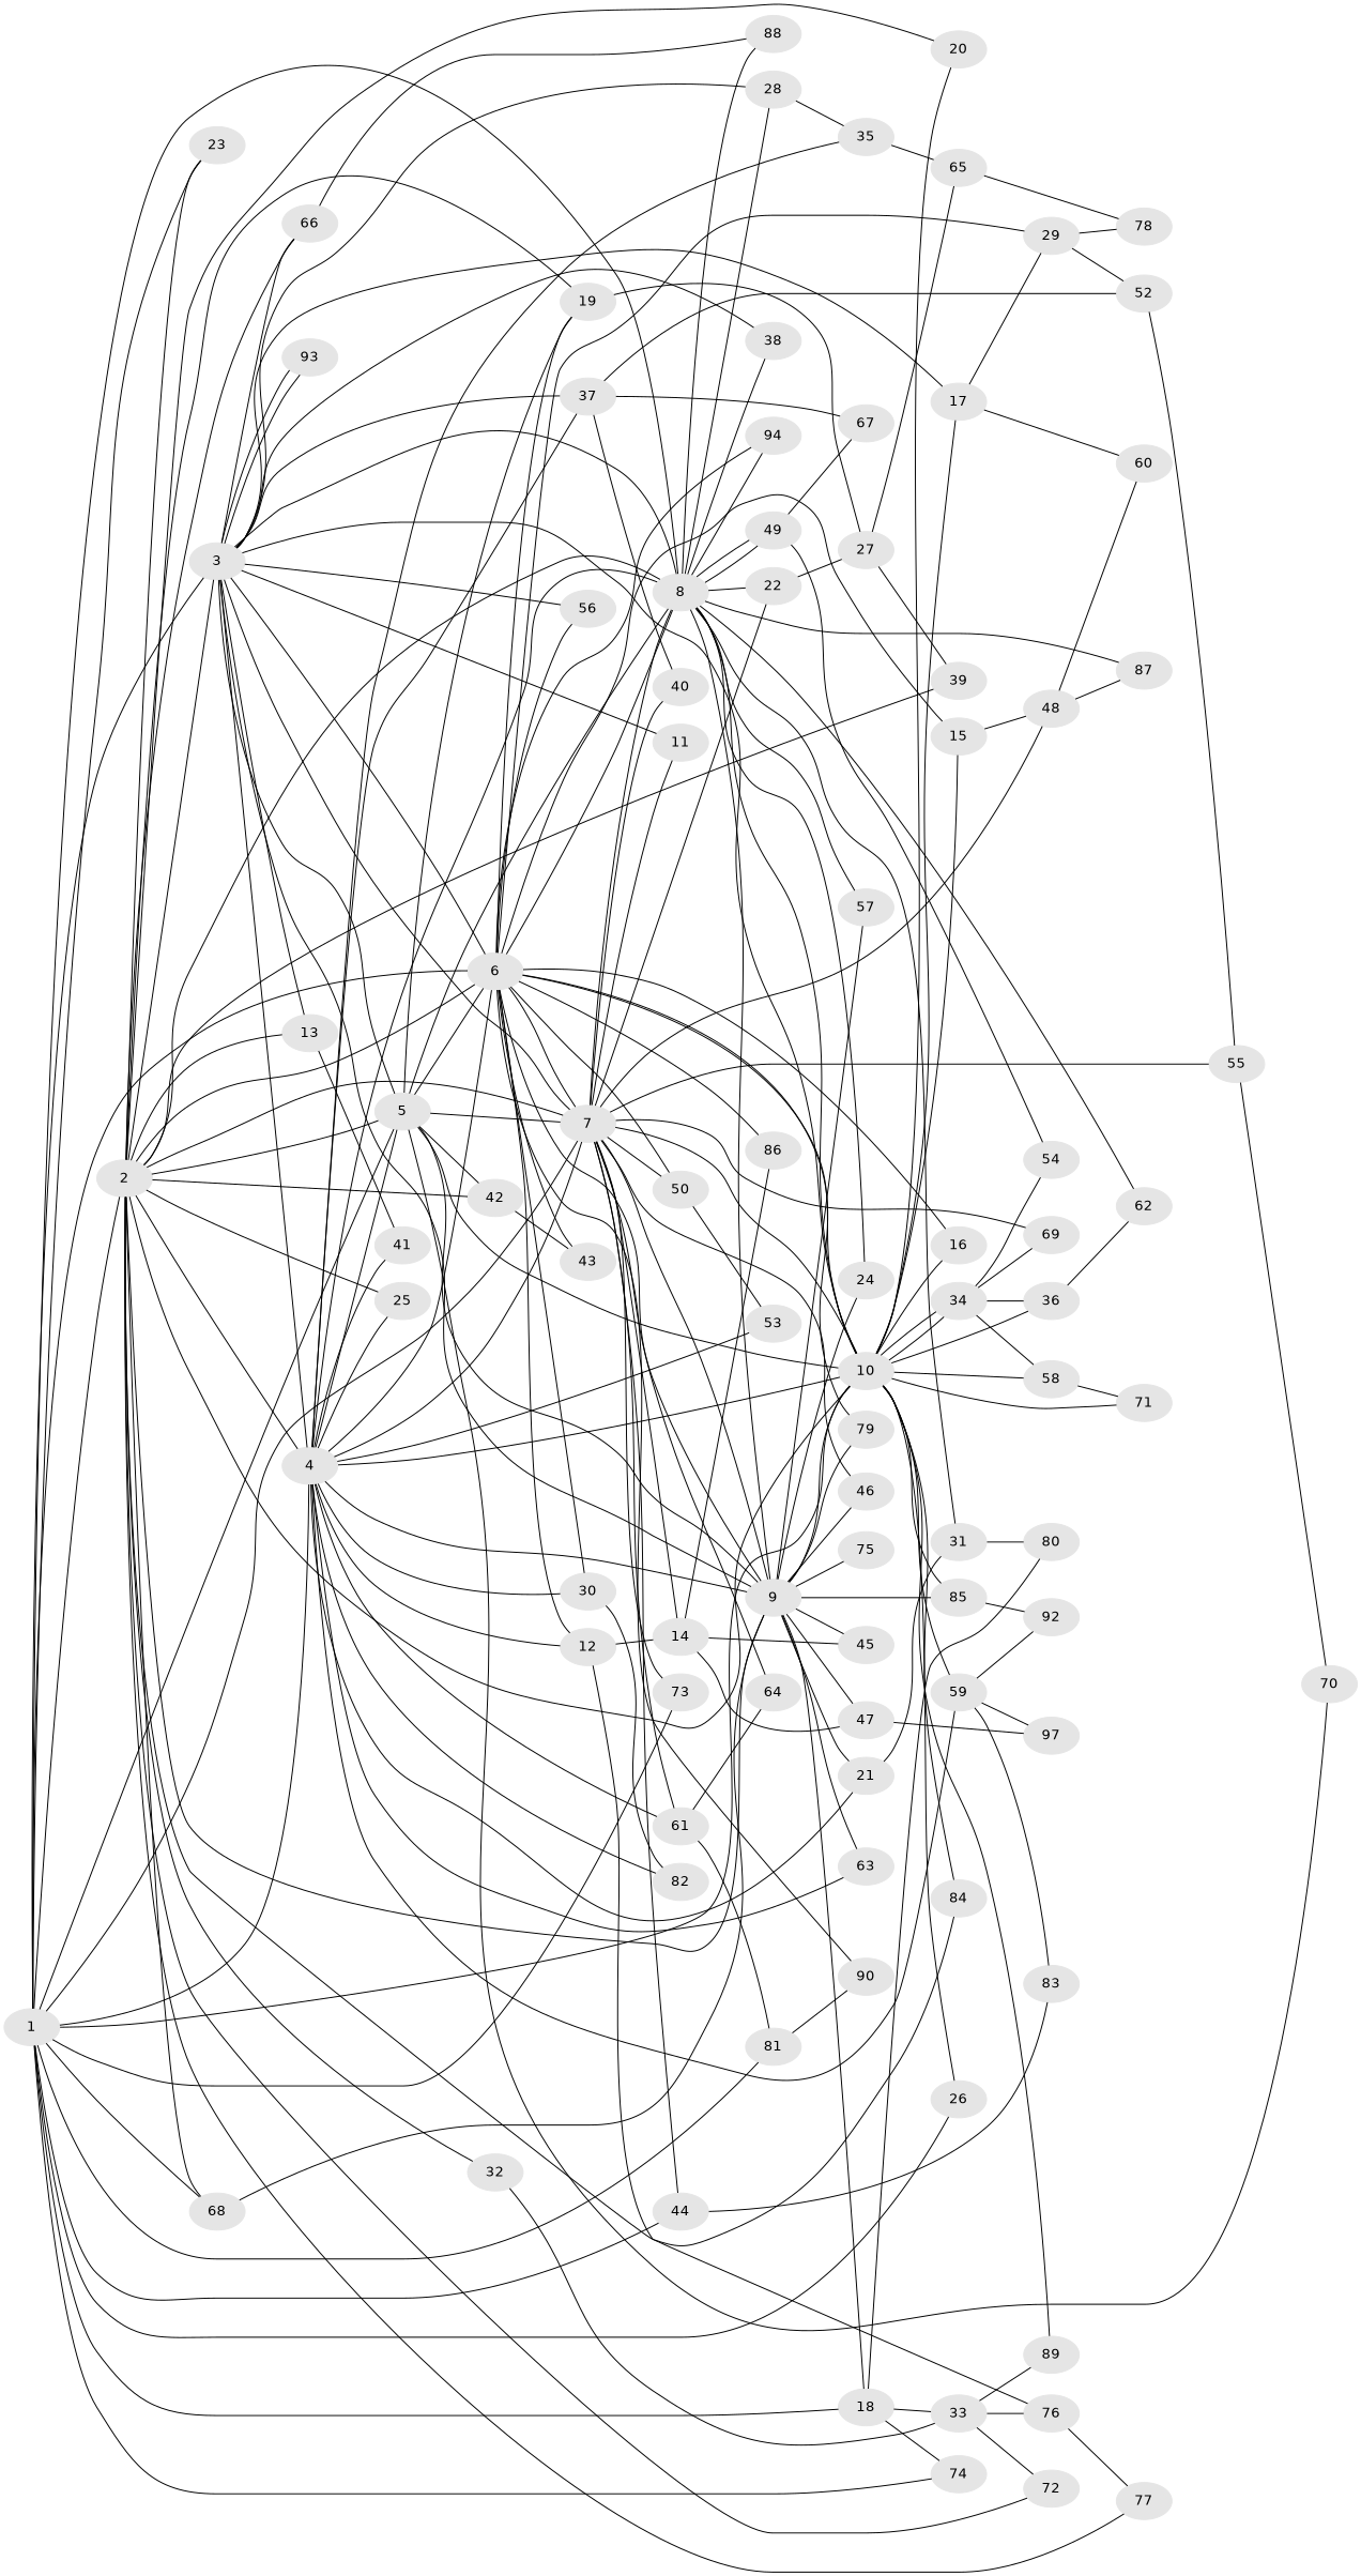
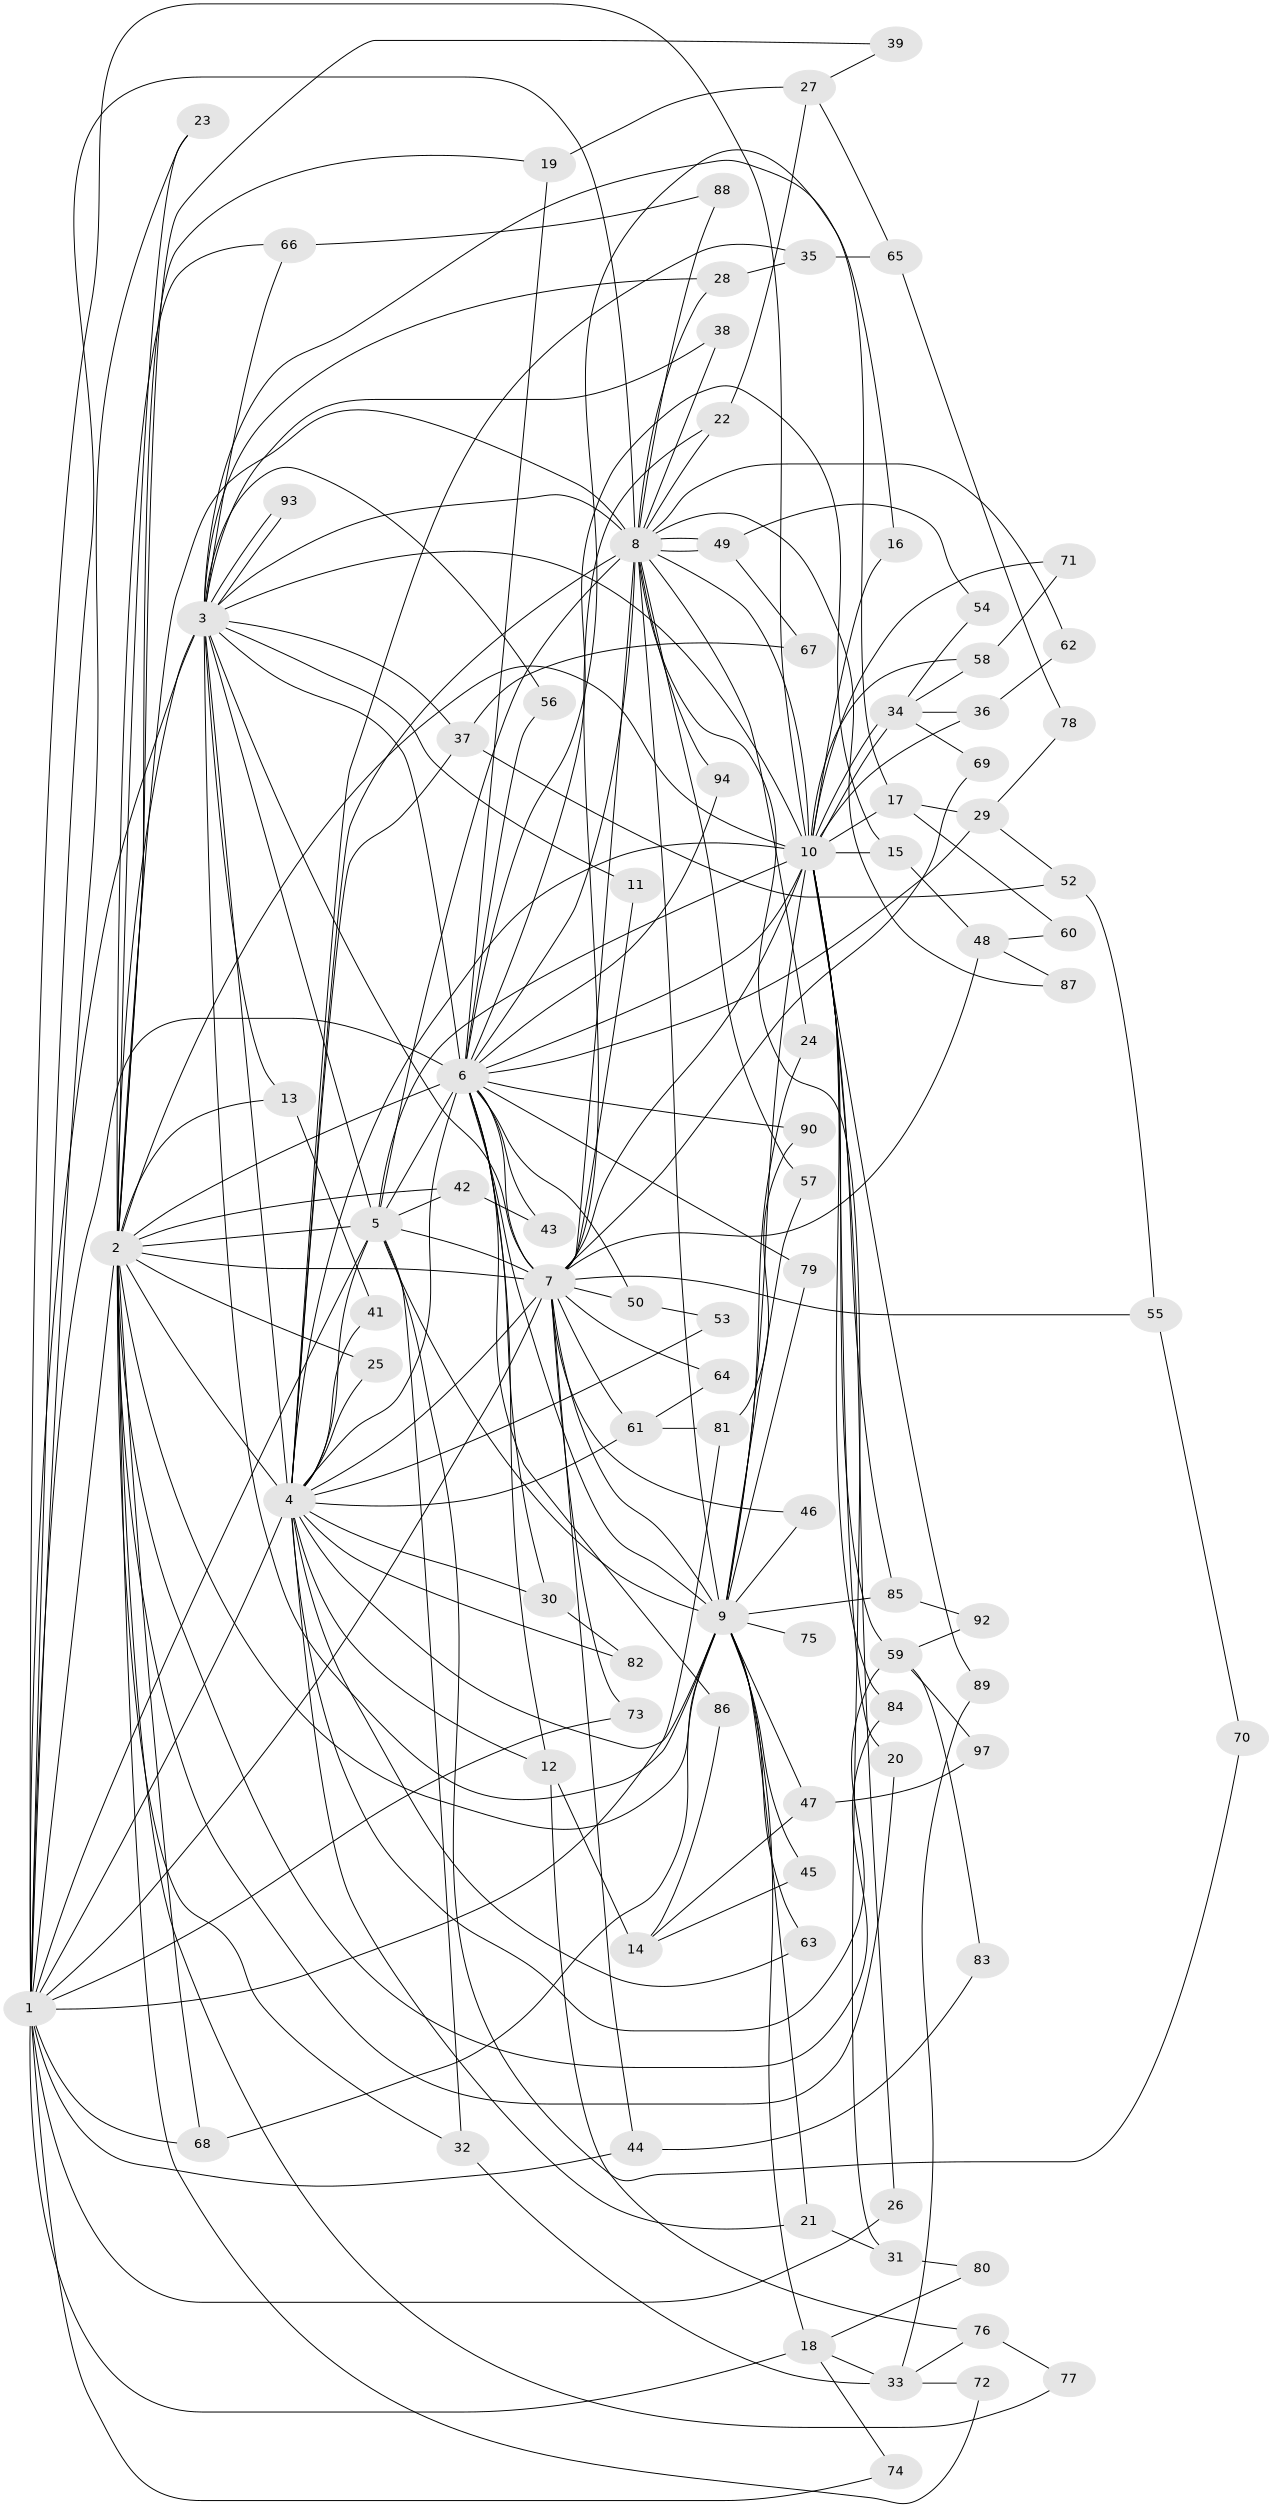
  graph {
    fontname="DejaVu Sans"
    rankdir=LR
    node [color=gray90 fontname="DejaVu Sans" style=filled]
    edge [fontname="DejaVu Sans"]
    1
    2
    3
    4
    5
    6
    7
    8
    10
    18
    23
    26
    44
    68
    73
    74
    81
    9
    13
    19
    20
    25
    32
    39
    42
    66
    72
    77
    84
    11
    17
    28
    37
    38
    56
    93
    12
    21
    30
    35
    41
    53
    59
    61
    63
    82
    70
    15
    16
    29
    43
    50
    79
    86
    90
    94
    14
    22
-   40
    46
    48
    55
    64
    69
    24
    31
    49
    57
    62
    87
    88
    45
    47
    75
    85
    34
    36
    58
    71
    89
    33
    80
    83
    27
    60
    52
    67
    76
    65
    n90 [label=97]
    92
    78
    54
    1 -- 2
    1 -- 3
    1 -- 4
    1 -- 5
    1 -- 6
    1 -- 7
    1 -- 8
    1 -- 10
    1 -- 18
    1 -- 23
    1 -- 26
    1 -- 44
    1 -- 68
    1 -- 73
    1 -- 74
    1 -- 81
    2 -- 3
    2 -- 4
    2 -- 5
    2 -- 6
    2 -- 7
    2 -- 8
    2 -- 10
    2 -- 23
    2 -- 68
    2 -- 9
    2 -- 13
    2 -- 19
    2 -- 20
    2 -- 25
    2 -- 32
    2 -- 39
    2 -- 42
    2 -- 66
    2 -- 72
    2 -- 77
    2 -- 84
    3 -- 4
    3 -- 5
    3 -- 6
    3 -- 7
    3 -- 8
    3 -- 10
    3 -- 9
    3 -- 13
    3 -- 66
    3 -- 11
    3 -- 17
    3 -- 28
    3 -- 37
    3 -- 38
    3 -- 56
    3 -- 93
    3 -- 93
    4 -- 5
    4 -- 6
    4 -- 7
    4 -- 8
    4 -- 10
    4 -- 9
    4 -- 25
    4 -- 37
    4 -- 12
    4 -- 21
    4 -- 30
    4 -- 35
    4 -- 41
    4 -- 53
    4 -- 59
    4 -- 61
    4 -- 63
    4 -- 82
    5 -- 6
    5 -- 7
    5 -- 8
    5 -- 10
    5 -- 9
-   5 -- 19
+   5 -- 32
    5 -- 42
    5 -- 70
    6 -- 7
    6 -- 8
    6 -- 10
    6 -- 9
    6 -- 19
    6 -- 56
    6 -- 12
    6 -- 30
    6 -- 15
    6 -- 16
    6 -- 29
    6 -- 43
    6 -- 50
    6 -- 79
    6 -- 86
    6 -- 90
    6 -- 94
    7 -- 8
    7 -- 10
    7 -- 44
    7 -- 73
    7 -- 9
    7 -- 11
    7 -- 61
    7 -- 50
-   7 -- 14
    7 -- 22
-   7 -- 40
    7 -- 46
    7 -- 48
    7 -- 55
    7 -- 64
    7 -- 69
    8 -- 10
    8 -- 9
    8 -- 28
    8 -- 38
    8 -- 94
    8 -- 22
    8 -- 24
    8 -- 31
    8 -- 49
    8 -- 49
    8 -- 57
    8 -- 62
    8 -- 87
    8 -- 88
    10 -- 26
    10 -- 20
    10 -- 84
    10 -- 17
    10 -- 59
    10 -- 15
    10 -- 16
    10 -- 85
    10 -- 34
    10 -- 34
    10 -- 36
    10 -- 58
    10 -- 71
    10 -- 89
    18 -- 74
    18 -- 33
    18 -- 80
    44 -- 83
    68 -- 9
    81 -- 90
    9 -- 10
    9 -- 18
    9 -- 21
    9 -- 63
    9 -- 79
    9 -- 46
    9 -- 24
    9 -- 57
    9 -- 45
    9 -- 47
    9 -- 75
    9 -- 85
    13 -- 41
    19 -- 27
    32 -- 33
    42 -- 43
    66 -- 88
    17 -- 29
    17 -- 60
    28 -- 35
-   37 -- 40
    37 -- 52
    37 -- 67
    12 -- 14
    12 -- 76
    21 -- 31
    30 -- 82
    35 -- 65
    59 -- 83
    59 -- n90
    59 -- 92
    61 -- 81
    61 -- 64
    15 -- 48
    29 -- 52
    29 -- 78
    50 -- 53
    14 -- 86
    14 -- 45
    14 -- 47
    22 -- 27
    48 -- 87
    48 -- 60
    55 -- 70
    31 -- 80
    49 -- 67
    49 -- 54
    47 -- n90
    85 -- 92
    34 -- 69
    34 -- 36
    34 -- 58
    34 -- 54
    36 -- 62
    58 -- 71
    33 -- 72
    33 -- 89
    33 -- 76
    27 -- 39
    27 -- 65
    52 -- 55
    76 -- 77
    65 -- 78
  }
